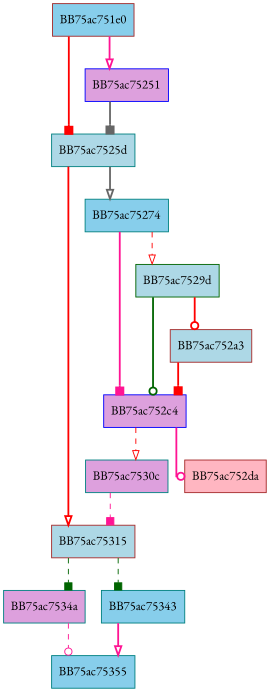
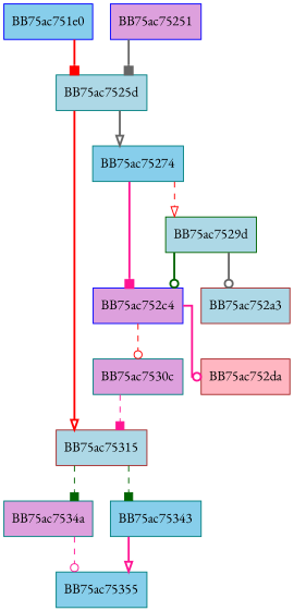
  digraph {
    fontname="EB Garamond"
    splines=ortho
    node [color=teal fillcolor=skyblue fontname="EB Garamond" shape=box style=filled]
    edge [arrowhead=box color=deeppink fontname="EB Garamond" style=bold]
-   BB75ac751e0 [color=brown]
+   BB75ac751e0 [color=blue]
    BB75ac7525d [fillcolor=lightblue]
    BB75ac75251 [color=blue fillcolor=plum]
    BB75ac75315 [color=brown fillcolor=lightblue]
    BB75ac75274
    BB75ac7534a [fillcolor=plum]
    BB75ac75343
    BB75ac752c4 [color=blue fillcolor=plum]
    BB75ac7529d [color=darkgreen fillcolor=lightblue]
    BB75ac75355
    BB75ac7530c [fillcolor=plum]
    BB75ac752da [color=brown fillcolor=lightpink]
    BB75ac752a3 [color=brown fillcolor=lightblue]
    BB75ac751e0 -> BB75ac7525d [color=red]
-   BB75ac751e0 -> BB75ac75251 [arrowhead=onormal]
    BB75ac7525d -> BB75ac75315 [arrowhead=onormal color=red]
    BB75ac7525d -> BB75ac75274 [arrowhead=onormal color=gray40]
    BB75ac75251 -> BB75ac7525d [color=gray40]
    BB75ac75315 -> BB75ac7534a [color=darkgreen style=dashed]
    BB75ac75315 -> BB75ac75343 [color=darkgreen style=dashed]
    BB75ac75274 -> BB75ac752c4
    BB75ac75274 -> BB75ac7529d [arrowhead=onormal color=red style=dashed]
    BB75ac7534a -> BB75ac75355 [arrowhead=odot style=dashed]
    BB75ac75343 -> BB75ac75355 [arrowhead=onormal]
-   BB75ac752c4 -> BB75ac7530c [arrowhead=onormal color=red style=dashed]
+   BB75ac752c4 -> BB75ac7530c [arrowhead=odot color=red style=dashed]
    BB75ac752c4 -> BB75ac752da [arrowhead=odot]
    BB75ac7529d -> BB75ac752c4 [arrowhead=odot color=darkgreen]
-   BB75ac7529d -> BB75ac752a3 [arrowhead=odot color=red]
+   BB75ac7529d -> BB75ac752a3 [arrowhead=odot color=gray40]
    BB75ac7530c -> BB75ac75315 [style=dashed]
-   BB75ac752a3 -> BB75ac752c4 [color=red]
  }
